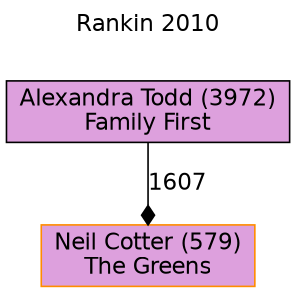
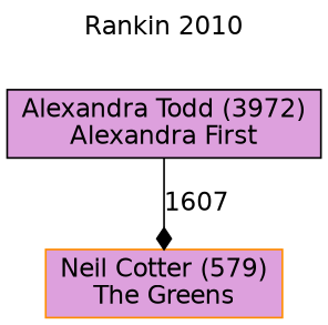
  digraph {
    label="Rankin 2010"
    labelloc=t
    mclimit=10
    fontname="DejaVu Sans"
    node [shape=box style=filled fillcolor=plum fontname="DejaVu Sans"]
-   n1 [label="Alexandra Todd (3972)\nFamily First" color=black]
+   n1 [label="Alexandra Todd (3972)\nAlexandra First" color=black]
    n2 [label="Neil Cotter (579)\nThe Greens" color=darkorange]
    n1 -> n2 [label=1607 color=black style=solid arrowhead=diamond fontname="DejaVu Sans"]
  }
